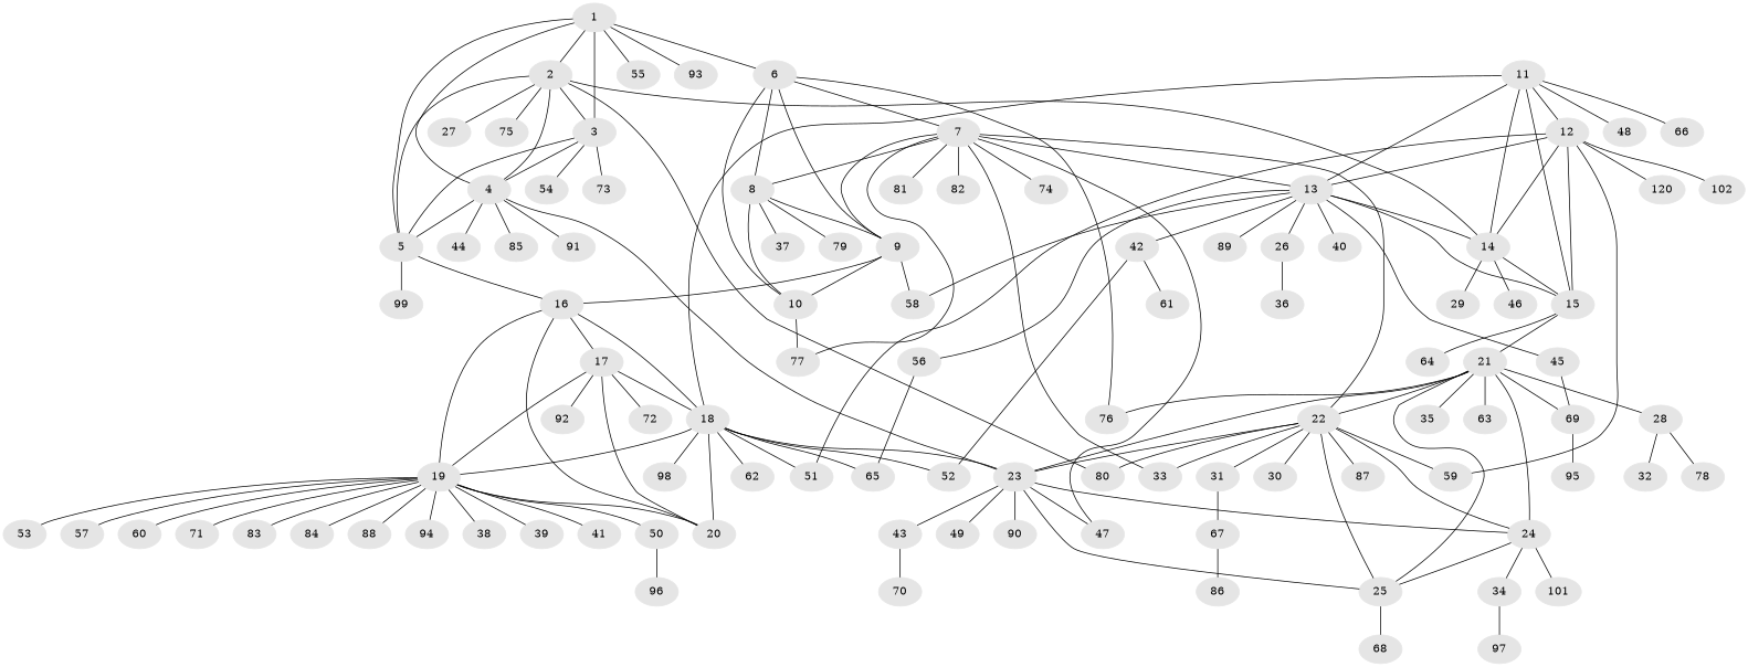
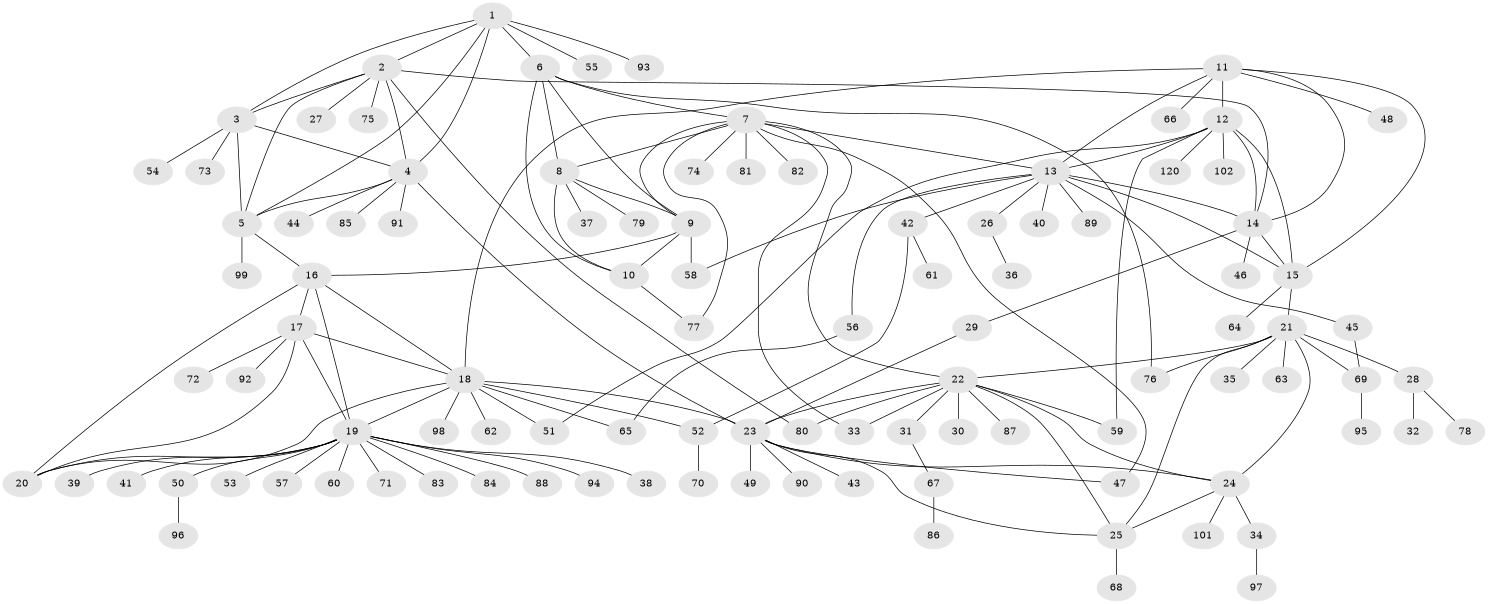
  graph {
    node [color=gray90 style=filled]
    1
    2
    3
    4
    5
    6
    55
    93
    14
    27
    75
    80
    54
    73
    23
    44
    85
    91
    16
    99
    7
    8
    9
    10
    76
    15
    29
    46
    47
    24
    25
    43
    49
    90
    18
    17
    19
    20
    13
    22
    33
    74
    81
    82
    77
    37
    79
    58
    26
    40
    42
    45
    56
    89
    59
    30
    31
    87
    11
    12
    48
    66
    51
    n64 [label=120]
    102
    21
    64
    52
    62
    65
    98
    36
    61
    69
    28
    35
    63
    72
    92
    38
    39
    41
    50
    53
    57
    60
    71
    83
    84
    88
    94
    96
    34
    101
    68
    32
    78
    95
    67
    70
    97
    86
    1 -- 2
    1 -- 3
    1 -- 4
    1 -- 5
    1 -- 6
    1 -- 55
    1 -- 93
    2 -- 3
    2 -- 4
    2 -- 5
    2 -- 14
    2 -- 27
    2 -- 75
    2 -- 80
    3 -- 4
    3 -- 5
    3 -- 54
    3 -- 73
    4 -- 5
    4 -- 23
    4 -- 44
    4 -- 85
    4 -- 91
    5 -- 16
    5 -- 99
    6 -- 7
    6 -- 8
    6 -- 9
    6 -- 10
    6 -- 76
    14 -- 15
    14 -- 29
    14 -- 46
    23 -- 47
    23 -- 24
    23 -- 25
    23 -- 43
    23 -- 49
    23 -- 90
    16 -- 18
    16 -- 17
    16 -- 19
    16 -- 20
    7 -- 8
    7 -- 9
    7 -- 47
    7 -- 13
    7 -- 22
    7 -- 33
    7 -- 74
    7 -- 81
    7 -- 82
    7 -- 77
    8 -- 9
    8 -- 10
    8 -- 37
    8 -- 79
    9 -- 16
    9 -- 10
    9 -- 58
    10 -- 77
    15 -- 21
    15 -- 64
    24 -- 25
    24 -- 34
    24 -- 101
    25 -- 68
-   43 -- 70
+   52 -- 70
    18 -- 23
    18 -- 19
    18 -- 20
    18 -- 51
    18 -- 52
    18 -- 62
    18 -- 65
    18 -- 98
    17 -- 18
    17 -- 19
    17 -- 20
    17 -- 72
    17 -- 92
    19 -- 20
    19 -- 38
    19 -- 39
    19 -- 41
    19 -- 50
    19 -- 53
    19 -- 57
    19 -- 60
    19 -- 71
    19 -- 83
    19 -- 84
    19 -- 88
    19 -- 94
    13 -- 14
    13 -- 15
    13 -- 58
    13 -- 26
    13 -- 40
    13 -- 42
    13 -- 45
    13 -- 56
    13 -- 89
    22 -- 80
    22 -- 23
    22 -- 24
    22 -- 25
    22 -- 33
    22 -- 59
    22 -- 30
    22 -- 31
    22 -- 87
    26 -- 36
    42 -- 52
    42 -- 61
    45 -- 69
    56 -- 65
    31 -- 67
    11 -- 14
    11 -- 15
    11 -- 18
    11 -- 13
    11 -- 12
    11 -- 48
    11 -- 66
    12 -- 14
    12 -- 15
    12 -- 13
    12 -- 59
    12 -- 51
    12 -- n64
    12 -- 102
-   21 -- 23
+   29 -- 23
    21 -- 76
    21 -- 24
    21 -- 25
    21 -- 22
    21 -- 69
    21 -- 28
    21 -- 35
    21 -- 63
    69 -- 95
    28 -- 32
    28 -- 78
    50 -- 96
    34 -- 97
    67 -- 86
  }
